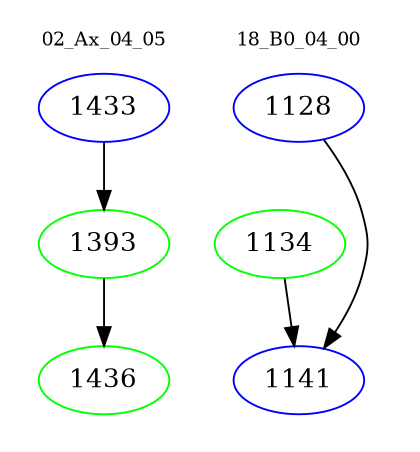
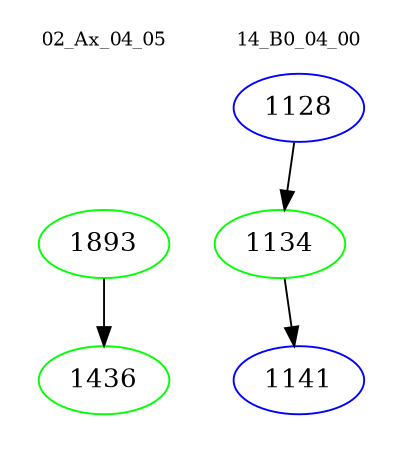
  digraph {
    node [color=blue]
    edge [color=black]
-   n1 [label=1433]
-   n2 [color=green label=1393]
+   n2 [color=green label=1893]
    n3 [color=green label=1436]
    n4 [label=1128]
    n5 [color=green label=1134]
    n6 [label=1141]
    subgraph cluster_1 {
      color=white
      fontsize=10
      label="02_Ax_04_05"
-     n1
      n2
      n3
    }
    subgraph cluster_2 {
      color=white
      fontsize=10
-     label="18_B0_04_00"
+     label="14_B0_04_00"
      n4
      n5
      n6
    }
-   n1 -> n2
    n2 -> n3
-   n4 -> n6
+   n4 -> n5
    n5 -> n6
  }
